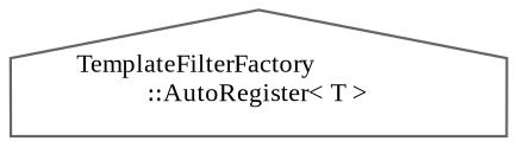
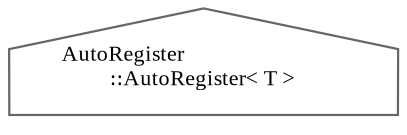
  digraph {
    rankdir=TB
    fontname="Liberation Serif"
-   n1 [color=grey40 fillcolor=white fontname="Liberation Serif" fontsize=10 height=0.2 label="TemplateFilterFactory\l::AutoRegister\< T \>" shape=house style=filled width=0.4]
+   n1 [color=grey40 fillcolor=white fontname="Liberation Serif" fontsize=10 height=0.2 label="AutoRegister\l::AutoRegister\< T \>" shape=house style=filled width=0.4]
  }
